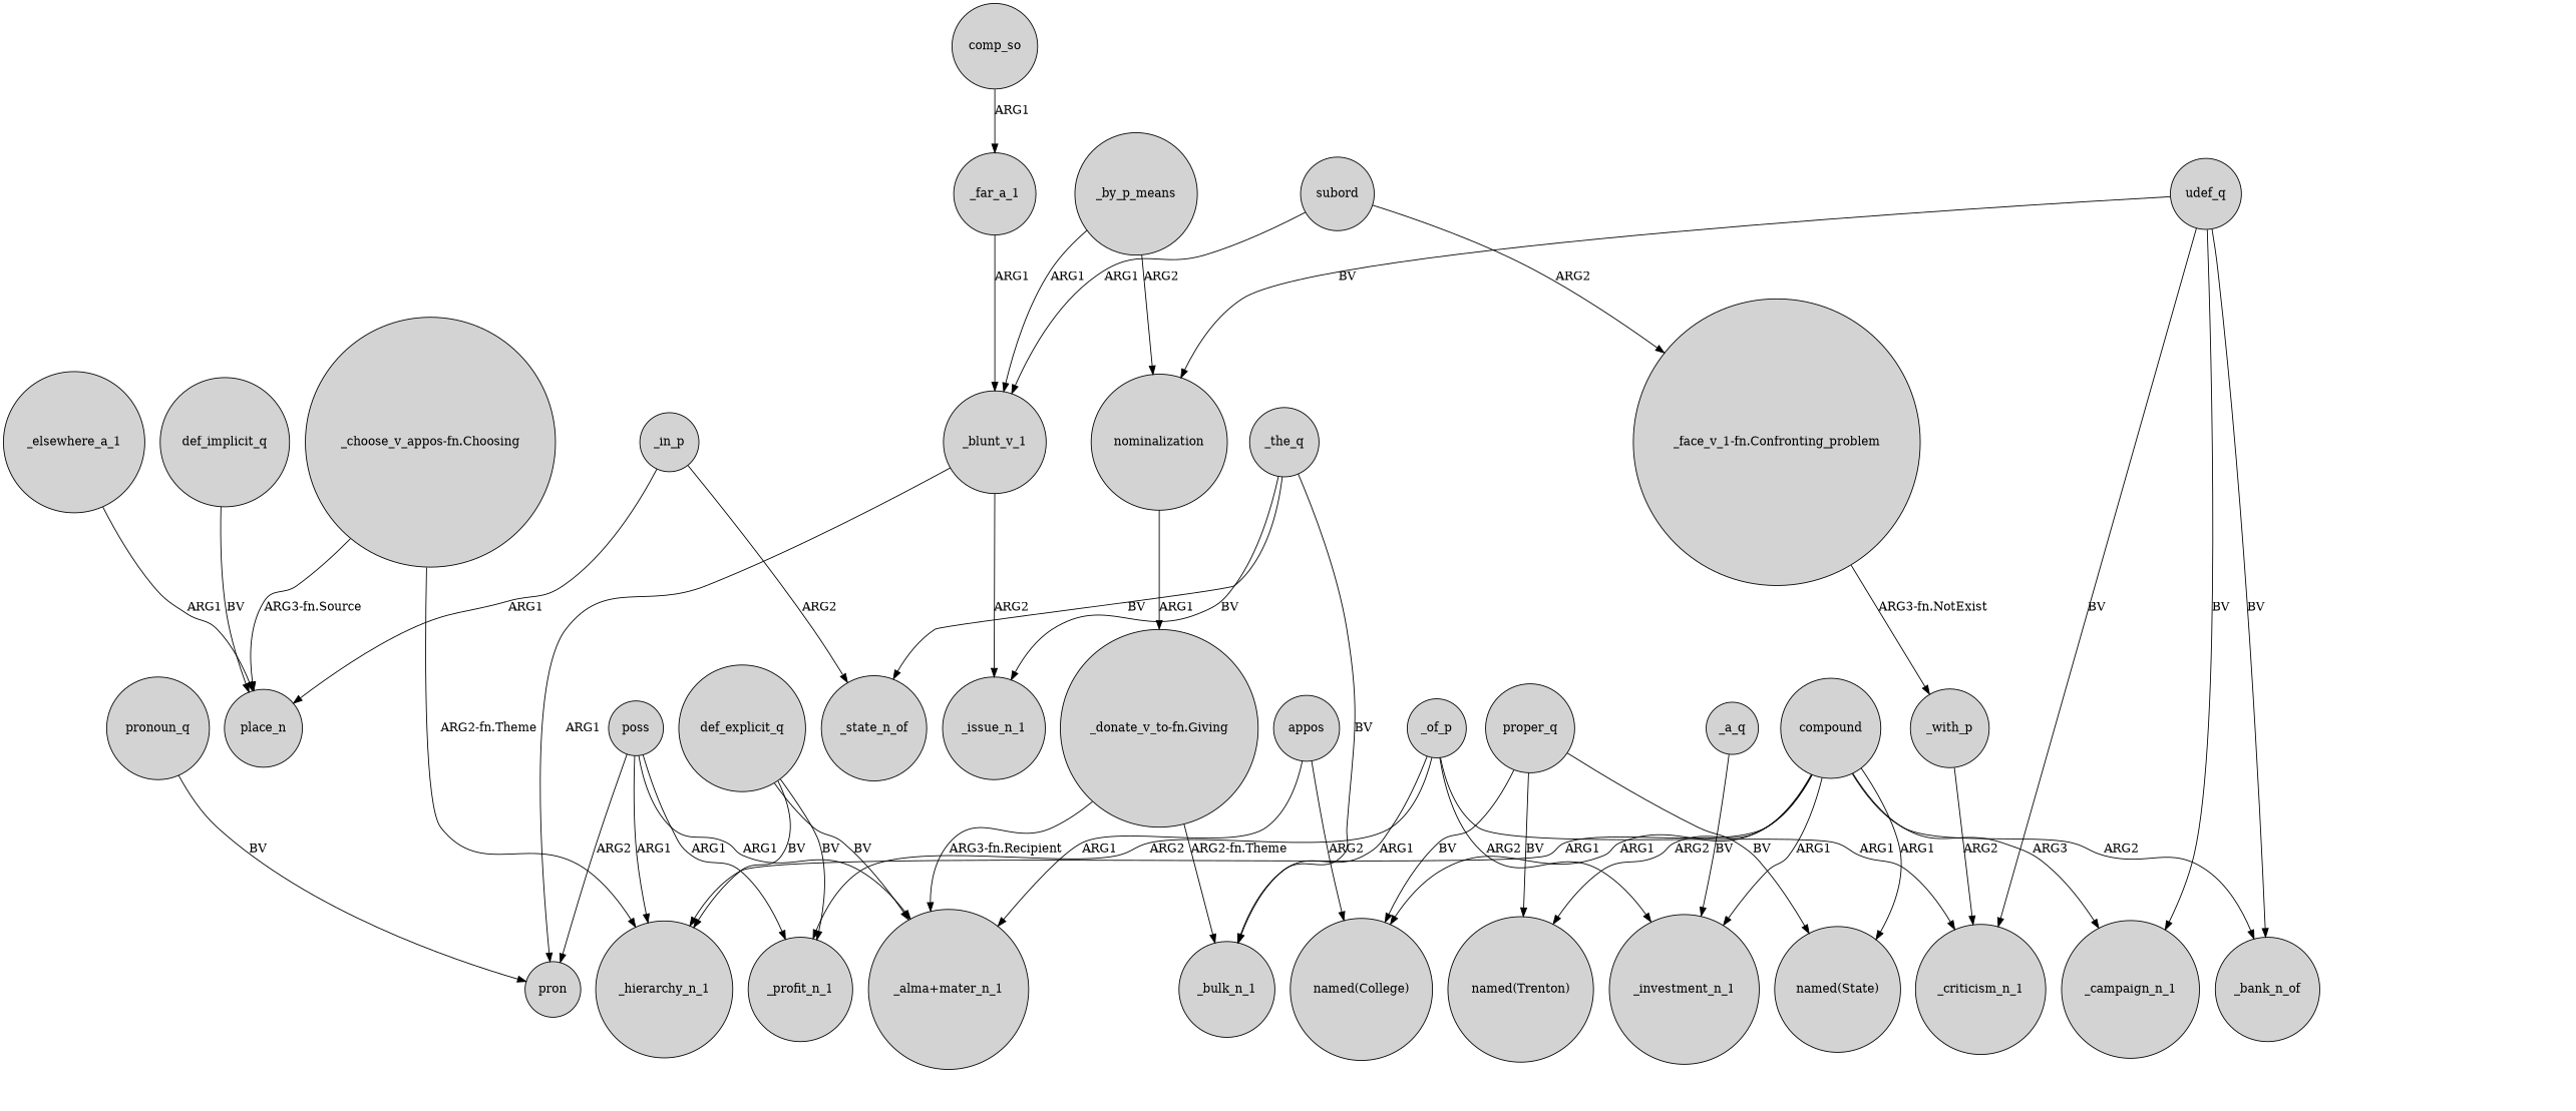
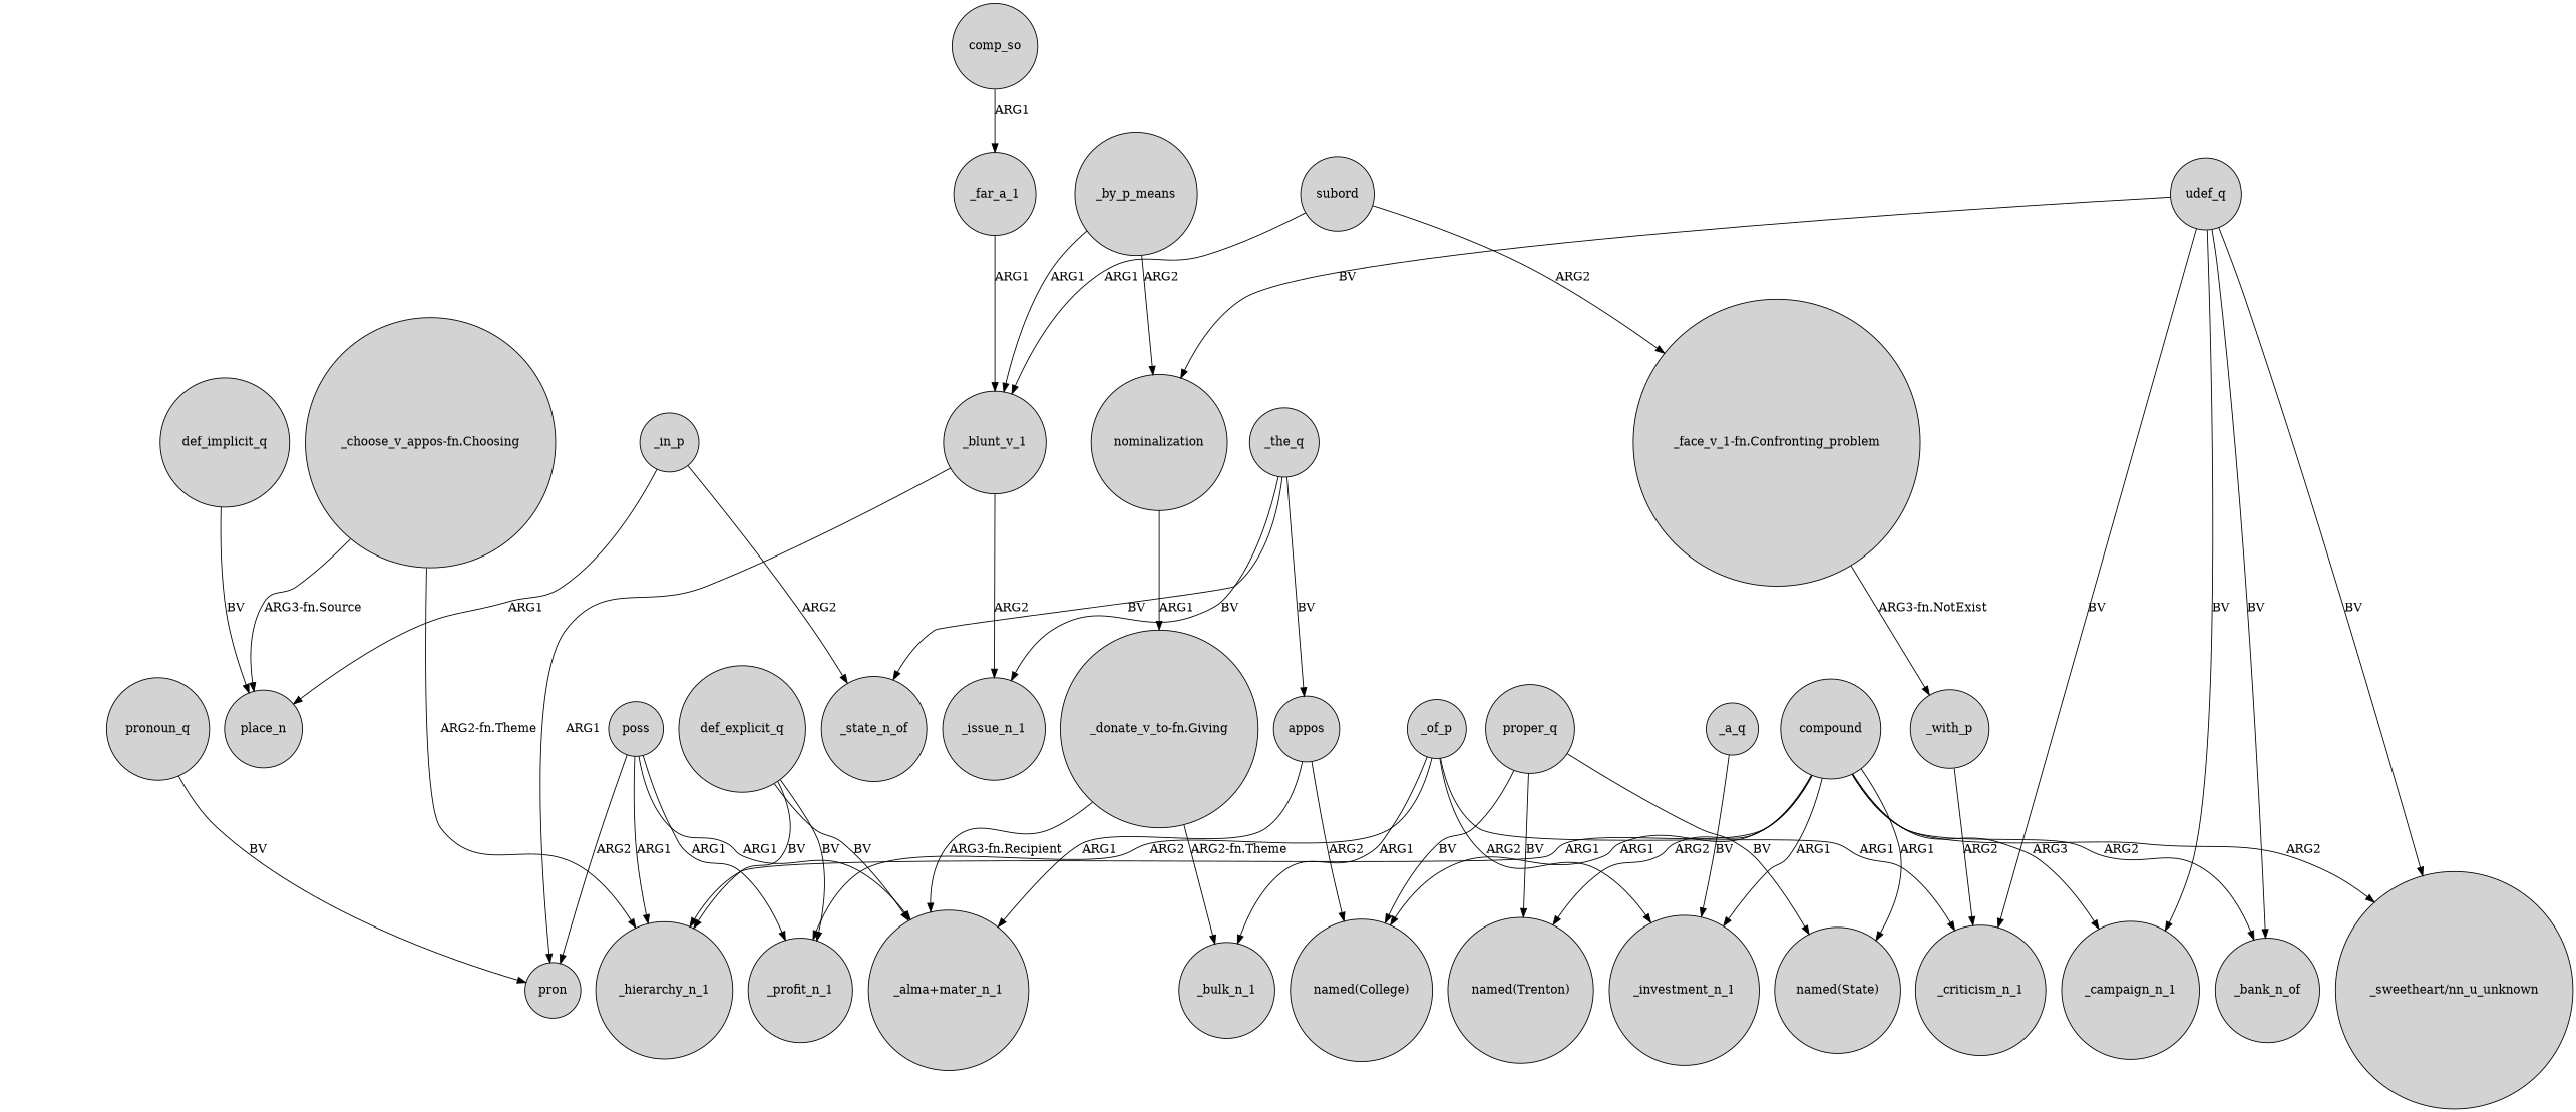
  digraph {
    node [shape=circle style=filled]
    _by_p_means
    _blunt_v_1
    nominalization
    pron
    _issue_n_1
    "_donate_v_to-fn.Giving"
    n7 [label="_choose_v_appos-fn.Choosing"]
    _hierarchy_n_1
    place_n
    "_face_v_1-fn.Confronting_problem"
    _with_p
    compound
    "named(College)"
    _bank_n_of
    "named(Trenton)"
    _campaign_n_1
    _investment_n_1
+   "_sweetheart/nn_u_unknown"
    "named(State)"
    def_explicit_q
    _profit_n_1
    "_alma+mater_n_1"
    _bulk_n_1
    poss
    proper_q
    udef_q
    _criticism_n_1
    def_implicit_q
    _in_p
    _state_n_of
    _the_q
    _of_p
    _far_a_1
    comp_so
    pronoun_q
    appos
-   _elsewhere_a_1
    _a_q
    subord
    _by_p_means -> _blunt_v_1 [label=ARG1]
    _by_p_means -> nominalization [label=ARG2]
    _blunt_v_1 -> pron [label=ARG1]
    _blunt_v_1 -> _issue_n_1 [label=ARG2]
    nominalization -> "_donate_v_to-fn.Giving" [label=ARG1]
    "_donate_v_to-fn.Giving" -> "_alma+mater_n_1" [label="ARG3-fn.Recipient"]
    "_donate_v_to-fn.Giving" -> _bulk_n_1 [label="ARG2-fn.Theme"]
    n7 -> _hierarchy_n_1 [label="ARG2-fn.Theme"]
    n7 -> place_n [label="ARG3-fn.Source"]
    "_face_v_1-fn.Confronting_problem" -> _with_p [label="ARG3-fn.NotExist"]
    _with_p -> _criticism_n_1 [label=ARG2]
    compound -> _hierarchy_n_1 [label=ARG1]
    compound -> "named(College)" [label=ARG1]
    compound -> _bank_n_of [label=ARG2]
    compound -> "named(Trenton)" [label=ARG2]
    compound -> _campaign_n_1 [label=ARG3]
    compound -> _investment_n_1 [label=ARG1]
+   compound -> "_sweetheart/nn_u_unknown" [label=ARG2]
    compound -> "named(State)" [label=ARG1]
    def_explicit_q -> _hierarchy_n_1 [label=BV]
    def_explicit_q -> _profit_n_1 [label=BV]
    def_explicit_q -> "_alma+mater_n_1" [label=BV]
    poss -> pron [label=ARG2]
    poss -> _hierarchy_n_1 [label=ARG1]
    poss -> _profit_n_1 [label=ARG1]
    poss -> "_alma+mater_n_1" [label=ARG1]
    proper_q -> "named(College)" [label=BV]
    proper_q -> "named(Trenton)" [label=BV]
    proper_q -> "named(State)" [label=BV]
    udef_q -> nominalization [label=BV]
    udef_q -> _bank_n_of [label=BV]
    udef_q -> _campaign_n_1 [label=BV]
+   udef_q -> "_sweetheart/nn_u_unknown" [label=BV]
    udef_q -> _criticism_n_1 [label=BV]
    def_implicit_q -> place_n [label=BV]
    _in_p -> place_n [label=ARG1]
    _in_p -> _state_n_of [label=ARG2]
    _the_q -> _issue_n_1 [label=BV]
-   _the_q -> _bulk_n_1 [label=BV]
+   _the_q -> appos [label=BV]
    _the_q -> _state_n_of [label=BV]
    _of_p -> _investment_n_1 [label=ARG2]
    _of_p -> _profit_n_1 [label=ARG2]
    _of_p -> _bulk_n_1 [label=ARG1]
    _of_p -> _criticism_n_1 [label=ARG1]
    _far_a_1 -> _blunt_v_1 [label=ARG1]
    comp_so -> _far_a_1 [label=ARG1]
    pronoun_q -> pron [label=BV]
    appos -> "named(College)" [label=ARG2]
    appos -> "_alma+mater_n_1" [label=ARG1]
-   _elsewhere_a_1 -> place_n [label=ARG1]
    _a_q -> _investment_n_1 [label=BV]
    subord -> _blunt_v_1 [label=ARG1]
    subord -> "_face_v_1-fn.Confronting_problem" [label=ARG2]
  }
